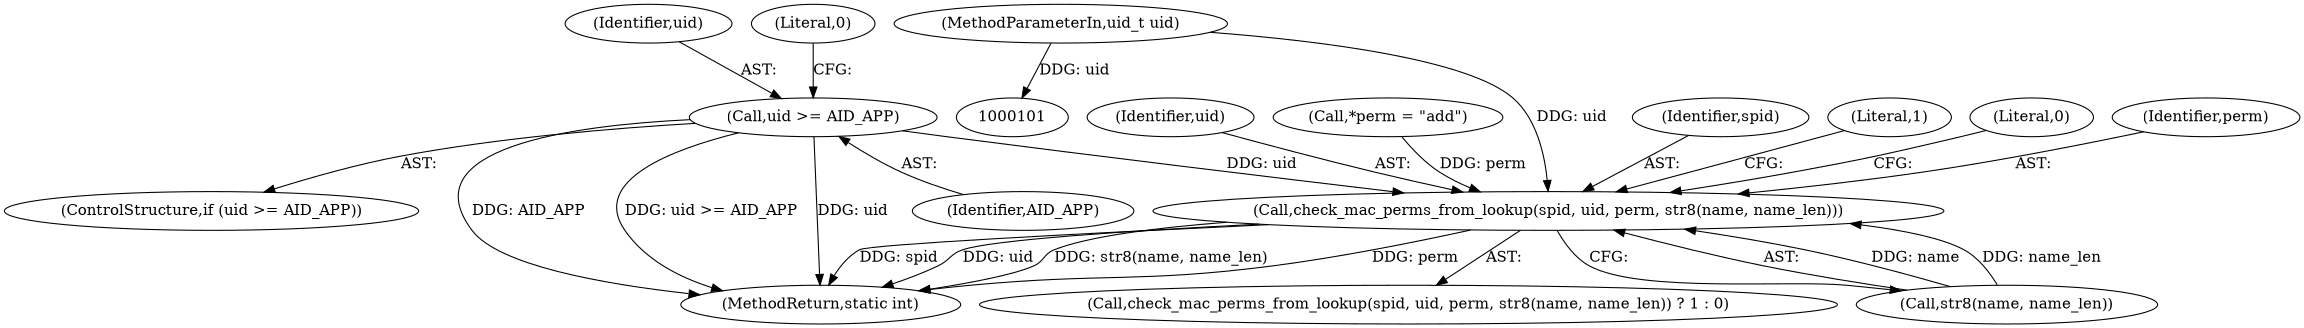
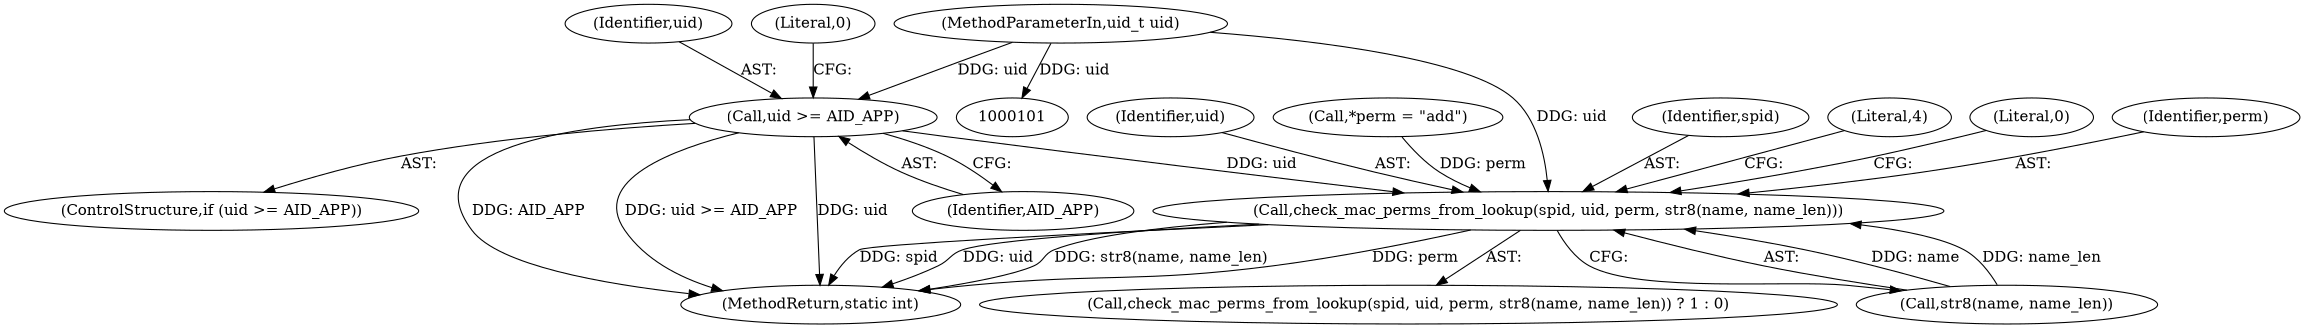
  digraph {
    n1 [label="(Call,uid >= AID_APP)"]
    n2 [label="(Call,check_mac_perms_from_lookup(spid, uid, perm, str8(name, name_len)))"]
    n3 [label="(ControlStructure,if (uid >= AID_APP))"]
    n4 [label="(MethodReturn,static int)"]
    n5 [label="(Identifier,AID_APP)"]
    n6 [label="(Call,check_mac_perms_from_lookup(spid, uid, perm, str8(name, name_len)) ? 1 : 0)"]
    n7 [label="(Call,str8(name, name_len))"]
    n8 [label="(MethodParameterIn,uid_t uid)"]
    1000101
    n10 [label="(Identifier,spid)"]
-   n11 [label="(Literal,1)"]
+   n11 [label="(Literal,4)"]
    n12 [label="(Literal,0)"]
    n13 [label="(Identifier,perm)"]
    n14 [label="(Identifier,uid)"]
    n15 [label="(Identifier,uid)"]
    n16 [label="(Call,*perm = \"add\")"]
    n17 [label="(Literal,0)"]
    n1 -> n2 [label="DDG: uid"]
    n1 -> n3 [label="AST: "]
    n1 -> n4 [label="DDG: AID_APP"]
    n1 -> n4 [label="DDG: uid >= AID_APP"]
    n1 -> n4 [label="DDG: uid"]
+   n1 -> n5 [label="CFG: "]
    n2 -> n4 [label="DDG: perm"]
    n2 -> n4 [label="DDG: spid"]
    n2 -> n4 [label="DDG: uid"]
    n2 -> n4 [label="DDG: str8(name, name_len)"]
    n2 -> n6 [label="AST: "]
    n2 -> n7 [label="CFG: "]
    n5 -> n1 [label="AST: "]
    n7 -> n2 [label="AST: "]
    n7 -> n2 [label="DDG: name"]
    n7 -> n2 [label="DDG: name_len"]
+   n8 -> n1 [label="DDG: uid"]
    n8 -> n2 [label="DDG: uid"]
    n8 -> 1000101 [label="DDG: uid"]
    n10 -> n2 [label="AST: "]
    n11 -> n2 [label="CFG: "]
    n12 -> n2 [label="CFG: "]
    n13 -> n2 [label="AST: "]
    n14 -> n1 [label="AST: "]
    n15 -> n2 [label="AST: "]
    n16 -> n2 [label="DDG: perm"]
    n17 -> n1 [label="CFG: "]
  }
